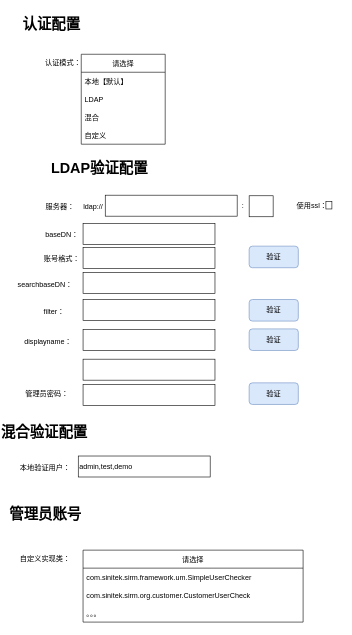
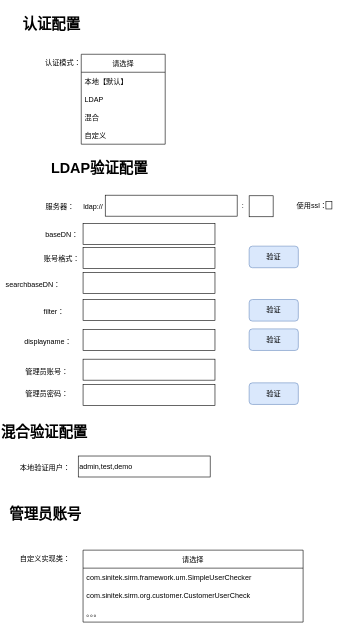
  <mxCell id="0" />
  <mxCell id="1" parent="0" />
  <mxCell id="2" value="认证模式：" style="text;html=1;strokeColor=none;fillColor=none;align=center;verticalAlign=middle;whiteSpace=wrap;rounded=0;" vertex="1" parent="1"><mxGeometry x="65" y="90" width="80" height="30" as="geometry" /></mxCell>
  <mxCell id="3" value="请选择" style="swimlane;fontStyle=0;childLayout=stackLayout;horizontal=1;startSize=30;horizontalStack=0;resizeParent=1;resizeParentMax=0;resizeLast=0;collapsible=1;marginBottom=0;" vertex="1" parent="1"><mxGeometry x="135" y="90" width="140" height="150" as="geometry" /></mxCell>
  <mxCell id="4" value="本地【默认】" style="text;strokeColor=none;fillColor=none;align=left;verticalAlign=middle;spacingLeft=4;spacingRight=4;overflow=hidden;points=[[0,0.5],[1,0.5]];portConstraint=eastwest;rotatable=0;" vertex="1" parent="3"><mxGeometry y="30" width="140" height="30" as="geometry" /></mxCell>
  <mxCell id="5" value="LDAP" style="text;strokeColor=none;fillColor=none;align=left;verticalAlign=middle;spacingLeft=4;spacingRight=4;overflow=hidden;points=[[0,0.5],[1,0.5]];portConstraint=eastwest;rotatable=0;" vertex="1" parent="3"><mxGeometry y="60" width="140" height="30" as="geometry" /></mxCell>
  <mxCell id="6" value="混合" style="text;strokeColor=none;fillColor=none;align=left;verticalAlign=middle;spacingLeft=4;spacingRight=4;overflow=hidden;points=[[0,0.5],[1,0.5]];portConstraint=eastwest;rotatable=0;" vertex="1" parent="3"><mxGeometry y="90" width="140" height="30" as="geometry" /></mxCell>
  <mxCell id="7" value="自定义" style="text;strokeColor=none;fillColor=none;align=left;verticalAlign=middle;spacingLeft=4;spacingRight=4;overflow=hidden;points=[[0,0.5],[1,0.5]];portConstraint=eastwest;rotatable=0;" vertex="1" parent="3"><mxGeometry y="120" width="140" height="30" as="geometry" /></mxCell>
  <mxCell id="8" value="LDAP验证配置" style="text;strokeColor=none;fillColor=none;html=1;fontSize=24;fontStyle=1;verticalAlign=middle;align=center;" vertex="1" parent="1"><mxGeometry x="115" y="260" width="100" height="40" as="geometry" /></mxCell>
  <mxCell id="9" value="认证配置" style="text;strokeColor=none;fillColor=none;html=1;fontSize=24;fontStyle=1;verticalAlign=middle;align=center;" vertex="1" parent="1"><mxGeometry x="35" y="20" width="100" height="40" as="geometry" /></mxCell>
  <mxCell id="10" value="服务器：" style="text;html=1;strokeColor=none;fillColor=none;align=center;verticalAlign=middle;whiteSpace=wrap;rounded=0;" vertex="1" parent="1"><mxGeometry x="55" y="330" width="90" height="30" as="geometry" /></mxCell>
  <mxCell id="11" value="" style="rounded=0;whiteSpace=wrap;html=1;" vertex="1" parent="1"><mxGeometry x="175" y="325" width="220" height="35" as="geometry" /></mxCell>
  <mxCell id="12" value="" style="rounded=0;whiteSpace=wrap;html=1;" vertex="1" parent="1"><mxGeometry x="543" y="335.5" width="10" height="12.5" as="geometry" /></mxCell>
  <mxCell id="13" value="使用ssl：" style="text;html=1;strokeColor=none;fillColor=none;align=center;verticalAlign=middle;whiteSpace=wrap;rounded=0;" vertex="1" parent="1"><mxGeometry x="475" y="327.5" width="90" height="30" as="geometry" /></mxCell>
  <mxCell id="14" value="baseDN：" style="text;html=1;strokeColor=none;fillColor=none;align=center;verticalAlign=middle;whiteSpace=wrap;rounded=0;" vertex="1" parent="1"><mxGeometry x="58" y="377" width="90" height="30" as="geometry" /></mxCell>
  <mxCell id="15" value="" style="rounded=0;whiteSpace=wrap;html=1;" vertex="1" parent="1"><mxGeometry x="138" y="372" width="220" height="35" as="geometry" /></mxCell>
  <mxCell id="16" value="filter：" style="text;html=1;strokeColor=none;fillColor=none;align=center;verticalAlign=middle;whiteSpace=wrap;rounded=0;" vertex="1" parent="1"><mxGeometry x="45" y="504" width="90" height="30" as="geometry" /></mxCell>
  <mxCell id="17" value="" style="rounded=0;whiteSpace=wrap;html=1;" vertex="1" parent="1"><mxGeometry x="138" y="454" width="220" height="35" as="geometry" /></mxCell>
  <mxCell id="18" value="displayname：" style="text;html=1;strokeColor=none;fillColor=none;align=center;verticalAlign=middle;whiteSpace=wrap;rounded=0;" vertex="1" parent="1"><mxGeometry x="35" y="555" width="90" height="30" as="geometry" /></mxCell>
  <mxCell id="19" value="" style="rounded=0;whiteSpace=wrap;html=1;" vertex="1" parent="1"><mxGeometry x="138" y="499" width="220" height="35" as="geometry" /></mxCell>
- <mxCell id="20" value="searchbaseDN：" style="text;html=1;strokeColor=none;fillColor=none;align=center;verticalAlign=middle;whiteSpace=wrap;rounded=0;" vertex="1" parent="1"><mxGeometry x="30" y="459" width="90" height="30" as="geometry" /></mxCell>
+ <mxCell id="20" value="searchbaseDN：" style="text;html=1;strokeColor=none;fillColor=none;align=center;verticalAlign=middle;whiteSpace=wrap;rounded=0;" vertex="1" parent="1"><mxGeometry x="10" y="459" width="90" height="30" as="geometry" /></mxCell>
  <mxCell id="21" value="" style="rounded=0;whiteSpace=wrap;html=1;" vertex="1" parent="1"><mxGeometry x="138" y="549" width="220" height="35" as="geometry" /></mxCell>
+ <mxCell id="22" value="管理员账号：" style="text;html=1;strokeColor=none;fillColor=none;align=center;verticalAlign=middle;whiteSpace=wrap;rounded=0;" vertex="1" parent="1"><mxGeometry x="23" y="603.5" width="110" height="30" as="geometry" /></mxCell>
  <mxCell id="23" value="管理员密码：" style="text;html=1;strokeColor=none;fillColor=none;align=center;verticalAlign=middle;whiteSpace=wrap;rounded=0;" vertex="1" parent="1"><mxGeometry x="23" y="641" width="110" height="30" as="geometry" /></mxCell>
  <mxCell id="24" value="" style="rounded=0;whiteSpace=wrap;html=1;" vertex="1" parent="1"><mxGeometry x="138" y="598.5" width="220" height="35" as="geometry" /></mxCell>
  <mxCell id="25" value="" style="rounded=0;whiteSpace=wrap;html=1;" vertex="1" parent="1"><mxGeometry x="138" y="641" width="220" height="35" as="geometry" /></mxCell>
  <mxCell id="26" value="账号格式：" style="text;html=1;strokeColor=none;fillColor=none;align=center;verticalAlign=middle;whiteSpace=wrap;rounded=0;" vertex="1" parent="1"><mxGeometry x="58" y="417" width="90" height="30" as="geometry" /></mxCell>
  <mxCell id="27" value="" style="rounded=0;whiteSpace=wrap;html=1;" vertex="1" parent="1"><mxGeometry x="138" y="412" width="220" height="35" as="geometry" /></mxCell>
  <mxCell id="28" value="ldap://" style="text;html=1;strokeColor=none;fillColor=none;align=center;verticalAlign=middle;whiteSpace=wrap;rounded=0;" vertex="1" parent="1"><mxGeometry x="125" y="328.5" width="60" height="30" as="geometry" /></mxCell>
  <mxCell id="29" value=":" style="text;html=1;strokeColor=none;fillColor=none;align=center;verticalAlign=middle;whiteSpace=wrap;rounded=0;" vertex="1" parent="1"><mxGeometry x="395" y="327.5" width="20" height="30" as="geometry" /></mxCell>
  <mxCell id="30" value="" style="rounded=0;whiteSpace=wrap;html=1;" vertex="1" parent="1"><mxGeometry x="415" y="326" width="40" height="35" as="geometry" /></mxCell>
  <mxCell id="31" value="验证" style="rounded=1;whiteSpace=wrap;html=1;fillColor=#dae8fc;strokeColor=#6c8ebf;" vertex="1" parent="1"><mxGeometry x="415" y="410" width="82" height="36" as="geometry" /></mxCell>
  <mxCell id="32" value="验证" style="rounded=1;whiteSpace=wrap;html=1;fillColor=#dae8fc;strokeColor=#6c8ebf;" vertex="1" parent="1"><mxGeometry x="415" y="548" width="82" height="36" as="geometry" /></mxCell>
  <mxCell id="33" value="验证" style="rounded=1;whiteSpace=wrap;html=1;fillColor=#dae8fc;strokeColor=#6c8ebf;" vertex="1" parent="1"><mxGeometry x="415" y="499" width="82" height="36" as="geometry" /></mxCell>
  <mxCell id="34" value="验证" style="rounded=1;whiteSpace=wrap;html=1;fillColor=#dae8fc;strokeColor=#6c8ebf;" vertex="1" parent="1"><mxGeometry x="415" y="638" width="82" height="36" as="geometry" /></mxCell>
  <mxCell id="35" value="管理员账号" style="text;strokeColor=none;fillColor=none;html=1;fontSize=24;fontStyle=1;verticalAlign=middle;align=center;" vertex="1" parent="1"><mxGeometry x="25" y="837" width="100" height="40" as="geometry" /></mxCell>
  <mxCell id="36" value="请选择" style="swimlane;fontStyle=0;childLayout=stackLayout;horizontal=1;startSize=30;horizontalStack=0;resizeParent=1;resizeParentMax=0;resizeLast=0;collapsible=1;marginBottom=0;" vertex="1" parent="1"><mxGeometry x="138" y="917" width="367" height="120" as="geometry" /></mxCell>
  <mxCell id="37" value="com.sinitek.sirm.framework.um.SimpleUserChecker" style="text;strokeColor=none;fillColor=none;align=left;verticalAlign=middle;spacingLeft=4;spacingRight=4;overflow=hidden;points=[[0,0.5],[1,0.5]];portConstraint=eastwest;rotatable=0;" vertex="1" parent="36"><mxGeometry y="30" width="367" height="30" as="geometry" /></mxCell>
  <mxCell id="38" value="com.sinitek.sirm.org.customer.CustomerUserCheck" style="text;strokeColor=none;fillColor=none;align=left;verticalAlign=middle;spacingLeft=4;spacingRight=4;overflow=hidden;points=[[0,0.5],[1,0.5]];portConstraint=eastwest;rotatable=0;" vertex="1" parent="36"><mxGeometry y="60" width="367" height="30" as="geometry" /></mxCell>
  <mxCell id="39" value="。。。" style="text;strokeColor=none;fillColor=none;align=left;verticalAlign=middle;spacingLeft=4;spacingRight=4;overflow=hidden;points=[[0,0.5],[1,0.5]];portConstraint=eastwest;rotatable=0;" vertex="1" parent="36"><mxGeometry y="90" width="367" height="30" as="geometry" /></mxCell>
  <mxCell id="40" value="自定义实现类：" style="text;html=1;strokeColor=none;fillColor=none;align=center;verticalAlign=middle;whiteSpace=wrap;rounded=0;" vertex="1" parent="1"><mxGeometry x="20" y="917" width="110" height="30" as="geometry" /></mxCell>
  <mxCell id="41" value="混合验证配置" style="text;strokeColor=none;fillColor=none;html=1;fontSize=24;fontStyle=1;verticalAlign=middle;align=center;" vertex="1" parent="1"><mxGeometry x="23" y="700" width="100" height="40" as="geometry" /></mxCell>
  <mxCell id="42" value="本地验证用户：" style="text;html=1;strokeColor=none;fillColor=none;align=center;verticalAlign=middle;whiteSpace=wrap;rounded=0;" vertex="1" parent="1"><mxGeometry x="20" y="765" width="110" height="30" as="geometry" /></mxCell>
  <mxCell id="43" value="admin,test,demo" style="rounded=0;whiteSpace=wrap;html=1;align=left;" vertex="1" parent="1"><mxGeometry x="130" y="760" width="220" height="35" as="geometry" /></mxCell>
